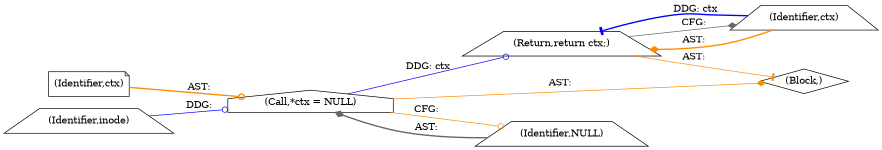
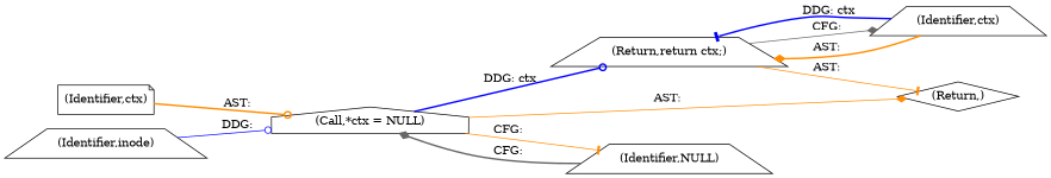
  digraph {
    rankdir=LR
    node [shape=trapezium]
    edge [arrowhead=odot color=darkorange style=bold]
    n1 [label="(Call,*ctx = NULL)" shape=house]
    n2 [label="(Return,return ctx;)"]
-   n3 [label="(Block,)" shape=diamond]
+   n3 [label="(Return,)" shape=diamond]
    n4 [label="(Identifier,NULL)"]
    n5 [label="(Identifier,ctx)"]
    n6 [label="(Identifier,ctx)" shape=note]
    n7 [label="(Identifier,inode)"]
-   n1 -> n2 [color=blue label="DDG: ctx" style=solid]
+   n1 -> n2 [color=blue label="DDG: ctx"]
    n1 -> n3 [arrowhead=diamond label="AST: " style=solid]
-   n1 -> n4 [label="CFG: " style=solid]
+   n1 -> n4 [arrowhead=tee label="CFG: " style=solid]
    n2 -> n3 [arrowhead=tee label="AST: " style=solid]
    n2 -> n5 [arrowhead=diamond color=gray40 label="CFG: " style=solid]
-   n4 -> n1 [arrowhead=diamond color=gray40 label="AST: "]
+   n4 -> n1 [arrowhead=diamond color=gray40 label="CFG: "]
    n5 -> n2 [arrowhead=diamond label="AST: "]
    n5 -> n2 [arrowhead=tee color=blue label="DDG: ctx"]
    n6 -> n1 [label="AST: "]
    n7 -> n1 [color=blue label="DDG: " style=solid]
  }
